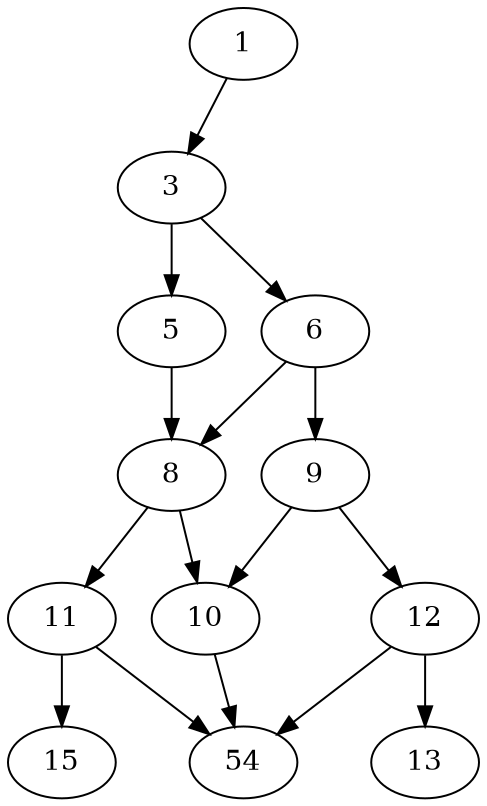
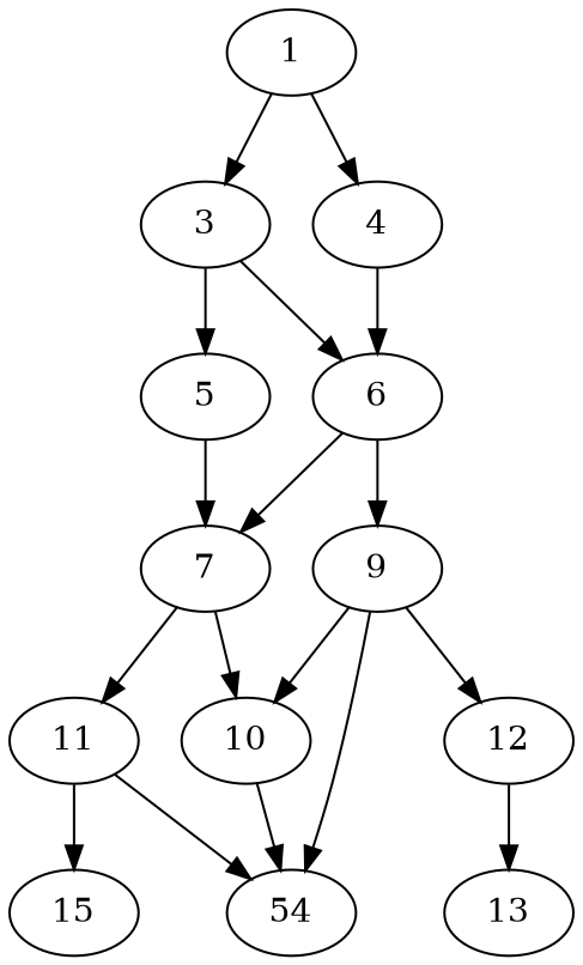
  digraph {
    node [alpha=0.07]
    1 [alpha=0.01 expect_size=31135744]
    3 [expect_size=21755904]
+   4 [alpha=0.10 expect_size=10300416]
    5 [alpha=0.17 expect_size=30195712]
    6 [alpha=0.02 expect_size=51178496]
-   8 [alpha=0.00 expect_size=47522816]
+   8 [alpha=0.00 expect_size=47522816 label=7]
    9 [expect_size=41513984]
    10 [alpha=0.06 expect_size=14973952]
    11 [alpha=0.11 expect_size=11214848]
    12 [alpha=0.00 expect_size=12440576]
    n11 [alpha=0.05 expect_size=33714176 label=54]
    15 [alpha=0.04 expect_size=9814016]
    13 [alpha=0.06 expect_size=17504256]
    1 -> 3
+   1 -> 4
    3 -> 5
    3 -> 6
+   4 -> 6
    5 -> 8
    6 -> 8
    6 -> 9
    8 -> 10
    8 -> 11
    9 -> 10
    9 -> 12
    10 -> n11
    11 -> n11
    11 -> 15
-   12 -> n11
+   9 -> n11
    12 -> 13
  }
